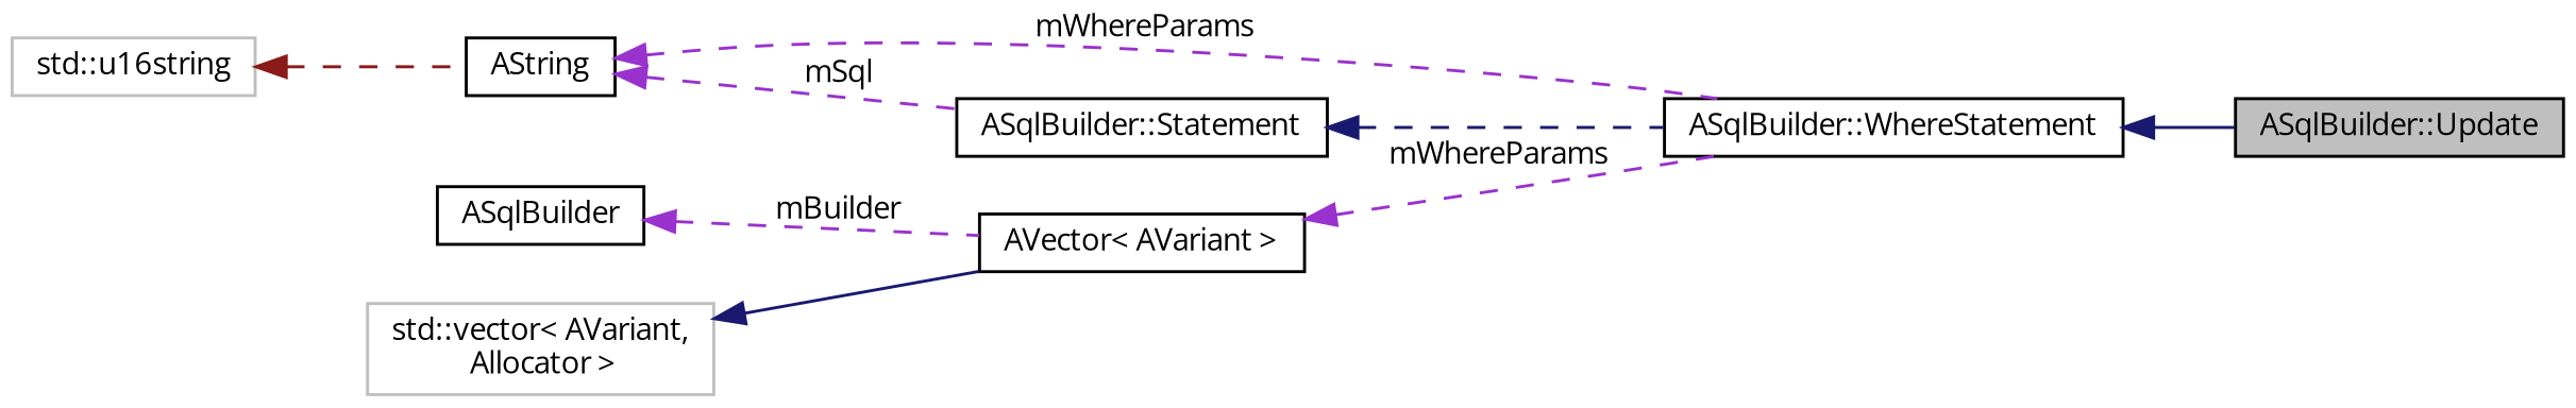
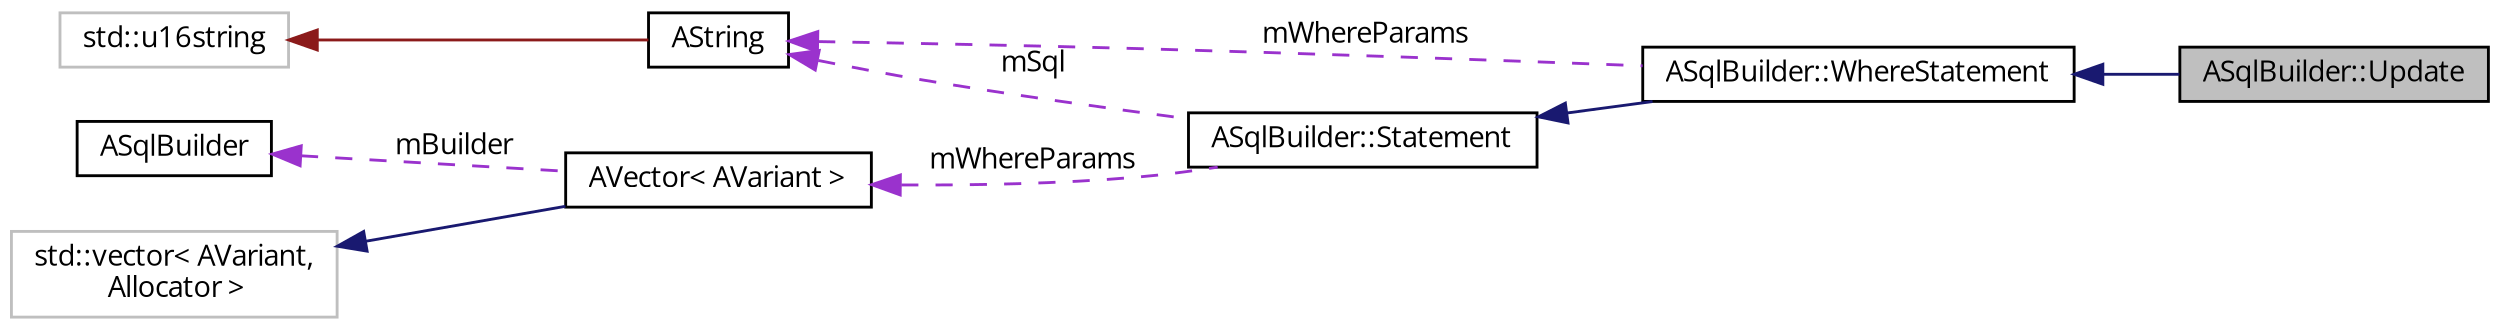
  digraph {
    fontname="Open Sans"
    rankdir=LR
    node [color=black fillcolor=white fontname="Open Sans" fontsize=10 shape=record style=filled]
    edge [color=darkorchid3 dir=back fontname="Open Sans" fontsize=10 labelfontname=Helvetica labelfontsize=10 style=solid]
    n1 [fillcolor=grey75 fontcolor=black height=0.2 label="ASqlBuilder::Update" width=0.4]
    n2 [height=0.2 label="ASqlBuilder::WhereStatement" width=0.4]
    n3 [height=0.2 label="ASqlBuilder::Statement" width=0.4]
    n4 [height=0.2 label=AString width=0.4]
    n5 [color=grey75 height=0.2 label="std::u16string" width=0.4]
    n6 [height=0.2 label=ASqlBuilder width=0.4]
    n7 [height=0.2 label="AVector\< AVariant \>" width=0.4]
    n8 [color=grey75 height=0.2 label="std::vector\< AVariant,\l Allocator \>" width=0.4]
    n2 -> n1 [color=midnightblue]
-   n3 -> n2 [color=midnightblue style=dashed]
+   n3 -> n2 [color=midnightblue]
    n4 -> n2 [label=" mWhereParams" style=dashed]
    n4 -> n3 [label=" mSql" style=dashed]
-   n5 -> n4 [color=firebrick4 style=dashed]
+   n5 -> n4 [color=firebrick4]
    n6 -> n7 [label=" mBuilder" style=dashed]
-   n7 -> n2 [label=" mWhereParams" style=dashed]
+   n7 -> n3 [label=" mWhereParams" style=dashed]
    n8 -> n7 [color=midnightblue]
  }
